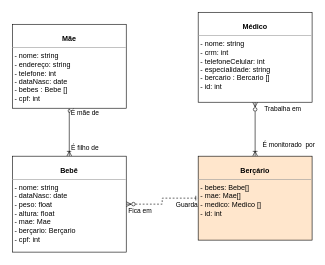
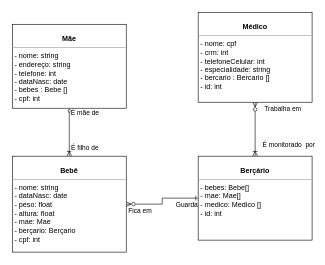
  <mxCell id="0" />
  <mxCell id="1" parent="0" />
  <mxCell id="2" value="" style="edgeStyle=orthogonalEdgeStyle;rounded=0;orthogonalLoop=1;jettySize=auto;html=1;endArrow=ERoneToMany;endFill=0;startArrow=ERzeroToMany;startFill=0;" parent="1" edge="1"><mxGeometry relative="1" as="geometry"><mxPoint x="425" y="170" as="sourcePoint" /><mxPoint x="425" y="260" as="targetPoint" /></mxGeometry></mxCell>
  <mxCell id="3" value="Trabalha em" style="edgeLabel;html=1;align=center;verticalAlign=middle;resizable=0;points=[];" vertex="1" connectable="0" parent="2"><mxGeometry x="-0.089" y="3" relative="1" as="geometry"><mxPoint x="42" y="-31" as="offset" /></mxGeometry></mxCell>
  <mxCell id="4" value="É monitorado&amp;nbsp; por" style="edgeLabel;html=1;align=center;verticalAlign=middle;resizable=0;points=[];" vertex="1" connectable="0" parent="2"><mxGeometry x="0.556" relative="1" as="geometry"><mxPoint x="55" as="offset" /></mxGeometry></mxCell>
- <mxCell id="5" value="&lt;p style=&quot;margin:0px;margin-top:4px;text-align:center;&quot;&gt;&lt;br&gt;&lt;b&gt;Médico&lt;/b&gt;&lt;/p&gt;&lt;hr size=&quot;1&quot;&gt;&lt;p style=&quot;margin:0px;margin-left:4px;&quot;&gt;- nome: string&lt;br&gt;- crm: int&lt;/p&gt;&lt;p style=&quot;margin:0px;margin-left:4px;&quot;&gt;- telefoneCelular: int&lt;/p&gt;&lt;p style=&quot;margin:0px;margin-left:4px;&quot;&gt;- especialidade: string&lt;/p&gt;&lt;p style=&quot;margin:0px;margin-left:4px;&quot;&gt;- bercario : Bercario []&lt;/p&gt;&lt;p style=&quot;margin:0px;margin-left:4px;&quot;&gt;- id: int&lt;/p&gt;&lt;p style=&quot;margin:0px;margin-left:4px;&quot;&gt;&lt;br&gt;&lt;/p&gt;" style="verticalAlign=top;align=left;overflow=fill;fontSize=12;fontFamily=Helvetica;html=1;rounded=0;shadow=0;comic=0;labelBackgroundColor=none;strokeWidth=1" parent="1" vertex="1"><mxGeometry x="330" y="20" width="190" height="150" as="geometry" /></mxCell>
+ <mxCell id="5" value="&lt;p style=&quot;margin:0px;margin-top:4px;text-align:center;&quot;&gt;&lt;br&gt;&lt;b&gt;Médico&lt;/b&gt;&lt;/p&gt;&lt;hr size=&quot;1&quot;&gt;&lt;p style=&quot;margin:0px;margin-left:4px;&quot;&gt;- nome: cpf&lt;br&gt;- crm: int&lt;/p&gt;&lt;p style=&quot;margin:0px;margin-left:4px;&quot;&gt;- telefoneCelular: int&lt;/p&gt;&lt;p style=&quot;margin:0px;margin-left:4px;&quot;&gt;- especialidade: string&lt;/p&gt;&lt;p style=&quot;margin:0px;margin-left:4px;&quot;&gt;- bercario : Bercario []&lt;/p&gt;&lt;p style=&quot;margin:0px;margin-left:4px;&quot;&gt;- id: int&lt;/p&gt;&lt;p style=&quot;margin:0px;margin-left:4px;&quot;&gt;&lt;br&gt;&lt;/p&gt;" style="verticalAlign=top;align=left;overflow=fill;fontSize=12;fontFamily=Helvetica;html=1;rounded=0;shadow=0;comic=0;labelBackgroundColor=none;strokeWidth=1" parent="1" vertex="1"><mxGeometry x="330" y="20" width="190" height="150" as="geometry" /></mxCell>
  <mxCell id="6" value="" style="edgeStyle=orthogonalEdgeStyle;rounded=0;orthogonalLoop=1;jettySize=auto;html=1;endArrow=ERoneToMany;endFill=0;startArrow=diamondThin;startFill=0;" parent="1" source="9" target="13" edge="1"><mxGeometry relative="1" as="geometry" /></mxCell>
  <mxCell id="7" value="É mãe de" style="edgeLabel;html=1;align=center;verticalAlign=middle;resizable=0;points=[];" vertex="1" connectable="0" parent="6"><mxGeometry x="-0.7" y="3" relative="1" as="geometry"><mxPoint x="22" y="-5" as="offset" /></mxGeometry></mxCell>
  <mxCell id="8" value="É filho de" style="edgeLabel;html=1;align=center;verticalAlign=middle;resizable=0;points=[];" vertex="1" connectable="0" parent="6"><mxGeometry x="0.66" y="3" relative="1" as="geometry"><mxPoint x="22" as="offset" /></mxGeometry></mxCell>
  <mxCell id="9" value="&lt;p style=&quot;margin:0px;margin-top:4px;text-align:center;&quot;&gt;&lt;br&gt;&lt;b&gt;Mãe&lt;/b&gt;&lt;/p&gt;&lt;hr size=&quot;1&quot;&gt;&lt;p style=&quot;margin:0px;margin-left:4px;&quot;&gt;- nome: string&lt;br&gt;- endereço: string&lt;/p&gt;&lt;p style=&quot;margin:0px;margin-left:4px;&quot;&gt;- telefone: int&lt;/p&gt;&lt;p style=&quot;margin:0px;margin-left:4px;&quot;&gt;- dataNasc: date&lt;/p&gt;&lt;p style=&quot;margin:0px;margin-left:4px;&quot;&gt;- bebes : Bebe []&lt;/p&gt;&lt;p style=&quot;margin:0px;margin-left:4px;&quot;&gt;- cpf: int&lt;/p&gt;" style="verticalAlign=top;align=left;overflow=fill;fontSize=12;fontFamily=Helvetica;html=1;rounded=0;shadow=0;comic=0;labelBackgroundColor=none;strokeWidth=1" parent="1" vertex="1"><mxGeometry x="20" y="40" width="190" height="140" as="geometry" /></mxCell>
- <mxCell id="10" style="edgeStyle=orthogonalEdgeStyle;rounded=0;orthogonalLoop=1;jettySize=auto;html=1;endArrow=ERone;endFill=0;startArrow=ERzeroToMany;startFill=0;dashed=1;" parent="1" source="13" target="14" edge="1"><mxGeometry relative="1" as="geometry" /></mxCell>
+ <mxCell id="10" style="edgeStyle=orthogonalEdgeStyle;rounded=0;orthogonalLoop=1;jettySize=auto;html=1;endArrow=ERone;endFill=0;startArrow=ERzeroToMany;startFill=0;" parent="1" source="13" target="14" edge="1"><mxGeometry relative="1" as="geometry" /></mxCell>
  <mxCell id="11" value="Guarda" style="edgeLabel;html=1;align=center;verticalAlign=middle;resizable=0;points=[];" vertex="1" connectable="0" parent="10"><mxGeometry x="0.754" y="1" relative="1" as="geometry"><mxPoint x="-4" y="11" as="offset" /></mxGeometry></mxCell>
  <mxCell id="12" value="Fica em" style="edgeLabel;html=1;align=center;verticalAlign=middle;resizable=0;points=[];" vertex="1" connectable="0" parent="10"><mxGeometry x="-0.661" y="-2" relative="1" as="geometry"><mxPoint y="8" as="offset" /></mxGeometry></mxCell>
  <mxCell id="13" value="&lt;p style=&quot;margin:0px;margin-top:4px;text-align:center;&quot;&gt;&lt;br&gt;&lt;b&gt;Bebê&lt;/b&gt;&lt;/p&gt;&lt;hr size=&quot;1&quot;&gt;&lt;p style=&quot;margin:0px;margin-left:4px;&quot;&gt;- nome: string&lt;br&gt;- dataNasc: date&lt;/p&gt;&lt;p style=&quot;margin:0px;margin-left:4px;&quot;&gt;- peso: float&lt;/p&gt;&lt;p style=&quot;margin:0px;margin-left:4px;&quot;&gt;- altura: float&lt;/p&gt;&lt;p style=&quot;margin:0px;margin-left:4px;&quot;&gt;- mae: Mae&lt;/p&gt;&lt;p style=&quot;margin:0px;margin-left:4px;&quot;&gt;- berçario: Berçario&lt;/p&gt;&lt;p style=&quot;margin:0px;margin-left:4px;&quot;&gt;- cpf: int&lt;/p&gt;" style="verticalAlign=top;align=left;overflow=fill;fontSize=12;fontFamily=Helvetica;html=1;rounded=0;shadow=0;comic=0;labelBackgroundColor=none;strokeWidth=1" parent="1" vertex="1"><mxGeometry x="20" y="260" width="190" height="160" as="geometry" /></mxCell>
- <mxCell id="14" value="&lt;p style=&quot;margin:0px;margin-top:4px;text-align:center;&quot;&gt;&lt;br&gt;&lt;b&gt;Berçário&lt;/b&gt;&lt;br&gt;&lt;/p&gt;&lt;hr size=&quot;1&quot;&gt;&lt;p style=&quot;margin:0px;margin-left:4px;&quot;&gt;- bebes: Bebe[]&lt;br&gt;- mae: Mae[]&lt;/p&gt;&lt;p style=&quot;margin:0px;margin-left:4px;&quot;&gt;- medico: Medico []&lt;/p&gt;&lt;p style=&quot;margin:0px;margin-left:4px;&quot;&gt;- id: int&lt;/p&gt;&lt;p style=&quot;margin:0px;margin-left:4px;&quot;&gt;&lt;br&gt;&lt;/p&gt;&lt;p style=&quot;margin:0px;margin-left:4px;&quot;&gt;&lt;br&gt;&lt;/p&gt;&lt;p style=&quot;margin:0px;margin-left:4px;&quot;&gt;&lt;br&gt;&lt;/p&gt;" style="verticalAlign=top;align=left;overflow=fill;fontSize=12;fontFamily=Helvetica;html=1;rounded=0;shadow=0;comic=0;labelBackgroundColor=none;strokeWidth=1;fillColor=#ffe6cc;" parent="1" vertex="1"><mxGeometry x="330" y="260" width="190" height="140" as="geometry" /></mxCell>
+ <mxCell id="14" value="&lt;p style=&quot;margin:0px;margin-top:4px;text-align:center;&quot;&gt;&lt;br&gt;&lt;b&gt;Berçário&lt;/b&gt;&lt;br&gt;&lt;/p&gt;&lt;hr size=&quot;1&quot;&gt;&lt;p style=&quot;margin:0px;margin-left:4px;&quot;&gt;- bebes: Bebe[]&lt;br&gt;- mae: Mae[]&lt;/p&gt;&lt;p style=&quot;margin:0px;margin-left:4px;&quot;&gt;- medico: Medico []&lt;/p&gt;&lt;p style=&quot;margin:0px;margin-left:4px;&quot;&gt;- id: int&lt;/p&gt;&lt;p style=&quot;margin:0px;margin-left:4px;&quot;&gt;&lt;br&gt;&lt;/p&gt;&lt;p style=&quot;margin:0px;margin-left:4px;&quot;&gt;&lt;br&gt;&lt;/p&gt;&lt;p style=&quot;margin:0px;margin-left:4px;&quot;&gt;&lt;br&gt;&lt;/p&gt;" style="verticalAlign=top;align=left;overflow=fill;fontSize=12;fontFamily=Helvetica;html=1;rounded=0;shadow=0;comic=0;labelBackgroundColor=none;strokeWidth=1" parent="1" vertex="1"><mxGeometry x="330" y="260" width="190" height="140" as="geometry" /></mxCell>
